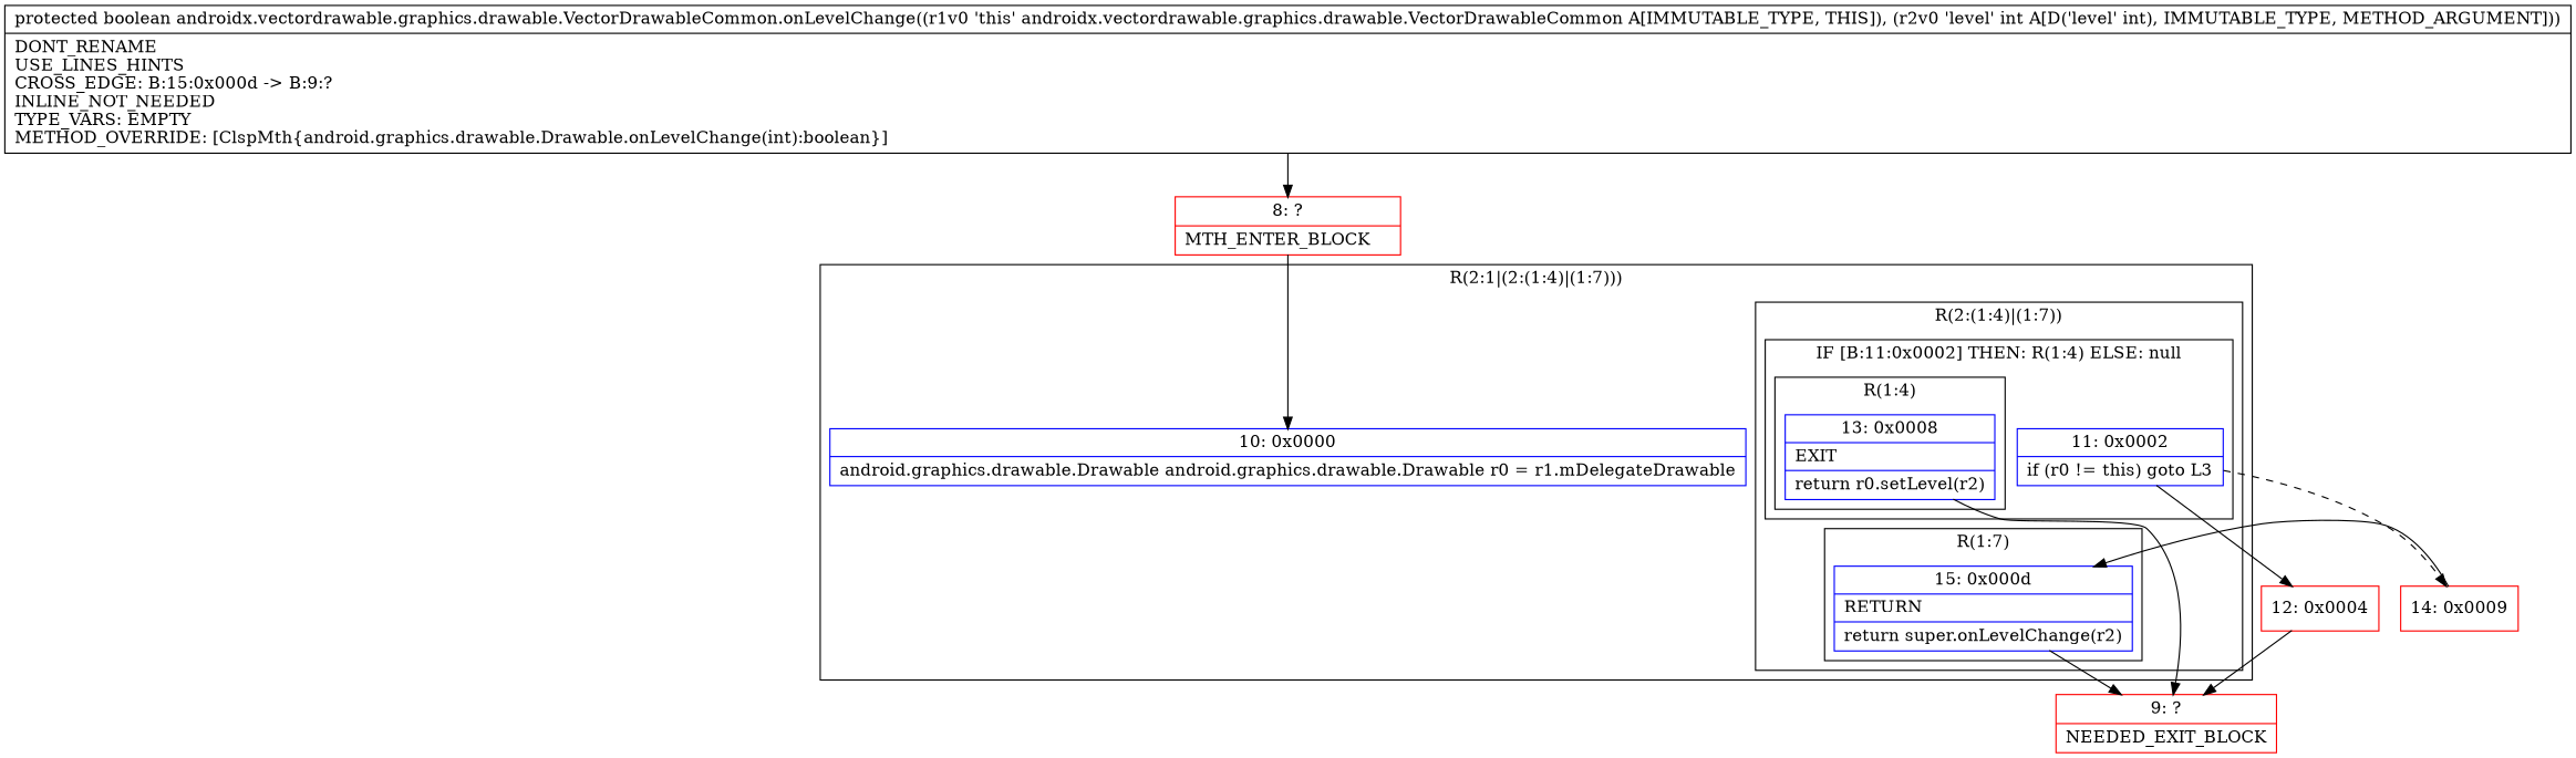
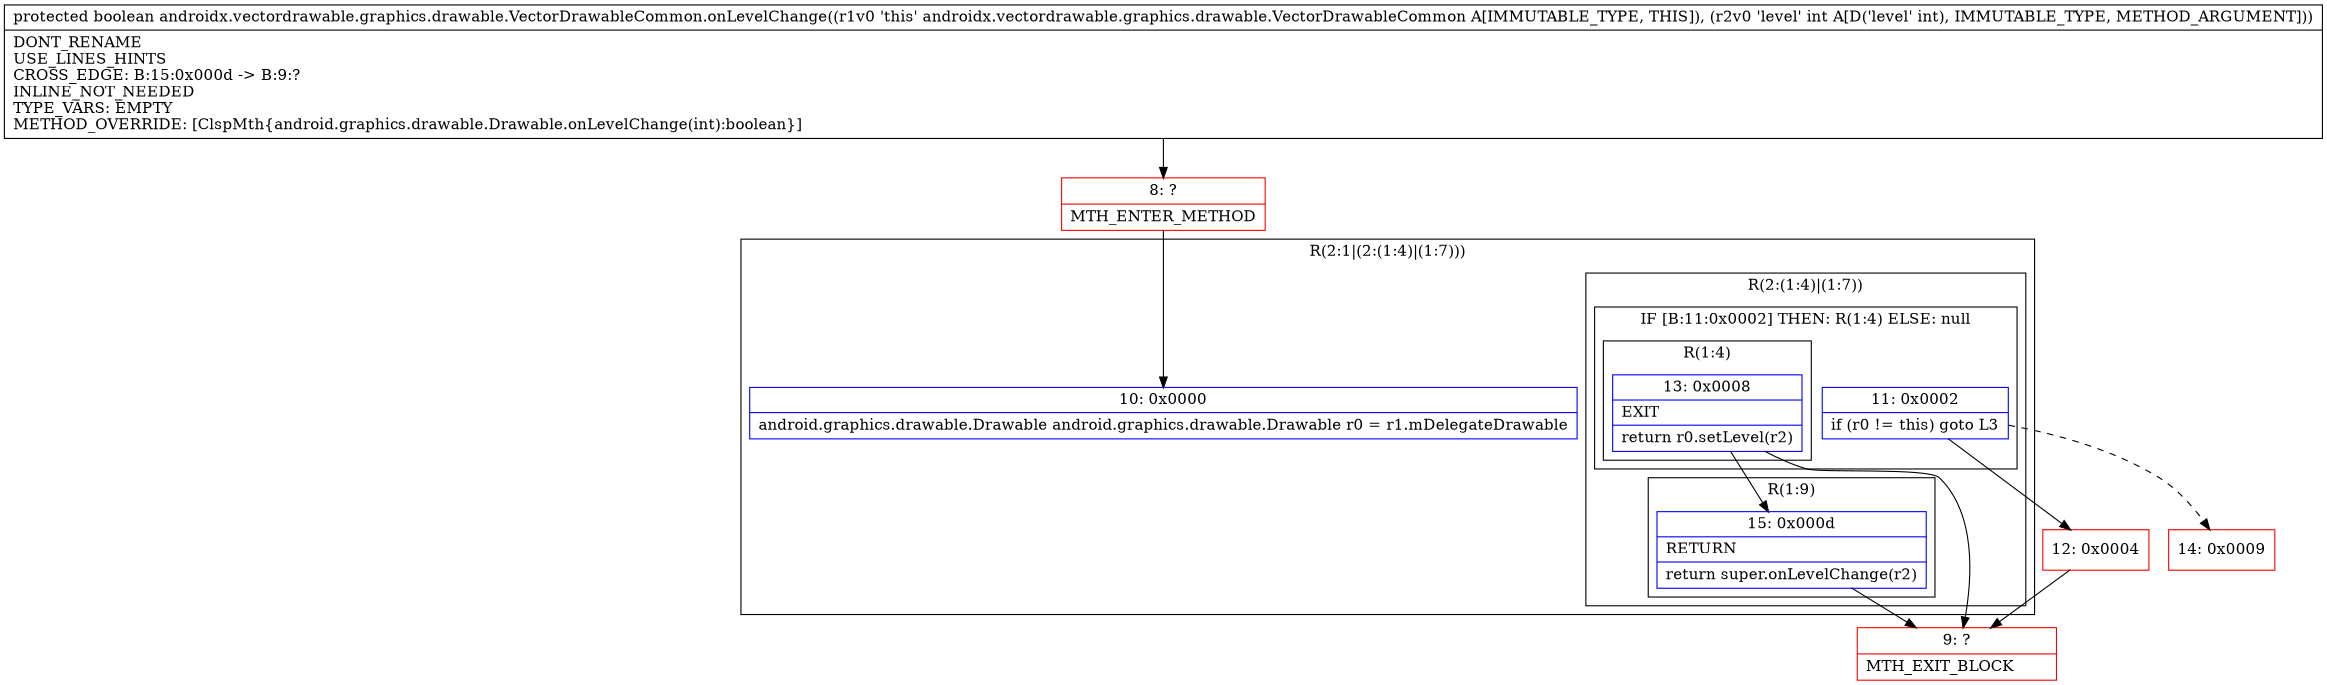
  digraph {
    node [color=blue shape=record]
    n1 [label="{13\:\ 0x0008|EXIT\l|return r0.setLevel(r2)\l}"]
    n2 [label="{11\:\ 0x0002|if (r0 != this) goto L3\l}"]
    n3 [label="{15\:\ 0x000d|RETURN\l|return super.onLevelChange(r2)\l}"]
    n4 [label="{10\:\ 0x0000|android.graphics.drawable.Drawable android.graphics.drawable.Drawable r0 = r1.mDelegateDrawable\l}"]
-   n5 [color=red label="{9\:\ ?|NEEDED_EXIT_BLOCK\l}"]
+   n5 [color=red label="{9\:\ ?|MTH_EXIT_BLOCK\l}"]
    n6 [color=red label="{12\:\ 0x0004}"]
    n7 [color=red label="{14\:\ 0x0009}"]
-   n8 [color=red label="{8\:\ ?|MTH_ENTER_BLOCK\l}"]
+   n8 [color=red label="{8\:\ ?|MTH_ENTER_METHOD\l}"]
    n9 [label="{protected boolean androidx.vectordrawable.graphics.drawable.VectorDrawableCommon.onLevelChange((r1v0 'this' androidx.vectordrawable.graphics.drawable.VectorDrawableCommon A[IMMUTABLE_TYPE, THIS]), (r2v0 'level' int A[D('level' int), IMMUTABLE_TYPE, METHOD_ARGUMENT]))  | DONT_RENAME\lUSE_LINES_HINTS\lCROSS_EDGE: B:15:0x000d \-\> B:9:?\lINLINE_NOT_NEEDED\lTYPE_VARS: EMPTY\lMETHOD_OVERRIDE: [ClspMth\{android.graphics.drawable.Drawable.onLevelChange(int):boolean\}]\l}" color=""]
    subgraph cluster_1 {
      label="R(2:1|(2:(1:4)|(1:7)))"
      n4
      subgraph cluster_2 {
        label="R(2:(1:4)|(1:7))"
        subgraph cluster_3 {
          label="IF [B:11:0x0002] THEN: R(1:4) ELSE: null"
          n2
          subgraph cluster_4 {
            label="R(1:4)"
            n1
          }
        }
        subgraph cluster_5 {
-         label="R(1:7)"
+         label="R(1:9)"
          n3
        }
      }
    }
    n1 -> n5
    n2 -> n6
    n2 -> n7 [style=dashed]
    n3 -> n5
    n6 -> n5
-   n7 -> n3
+   n1 -> n3
    n8 -> n4
    n9 -> n8
  }
